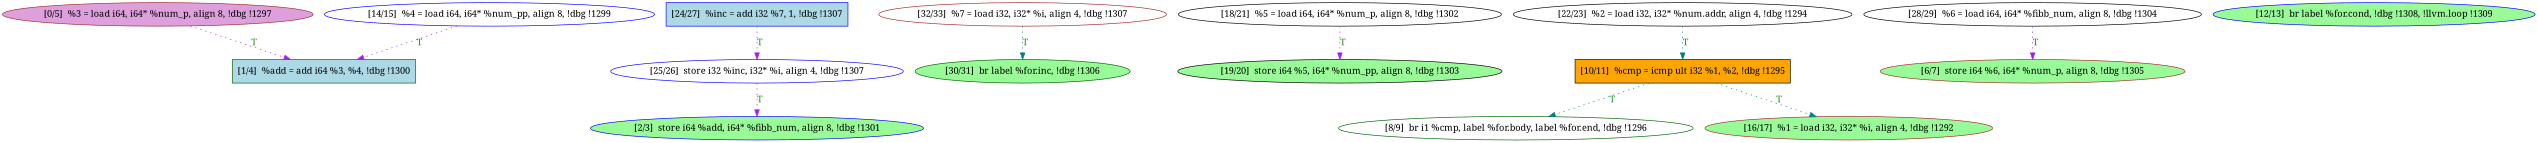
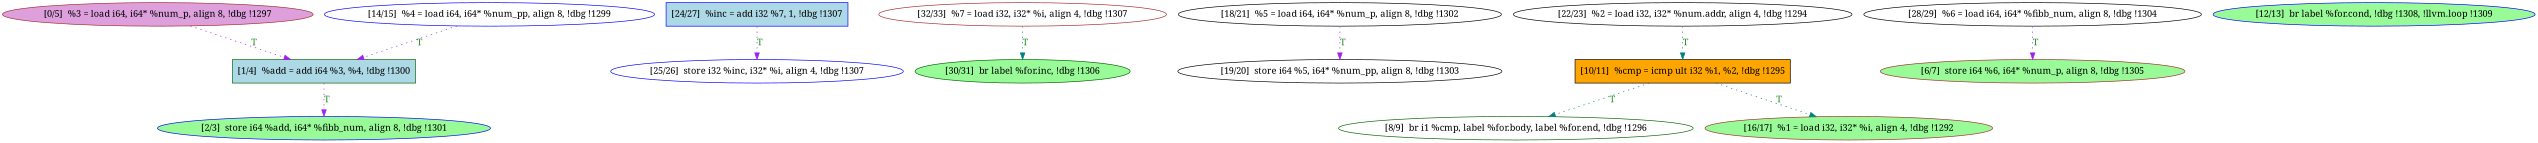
  digraph {
    fontname="Noto Serif"
    node [color=blue fillcolor=white fontname="Noto Serif" shape=ellipse style=filled]
    edge [color=purple fontcolor=forestgreen fontname="Noto Serif" style=dotted]
    n1 [color=brown fillcolor=plum label="[0/5]  %3 = load i64, i64* %num_p, align 8, !dbg !1297"]
    n2 [color=darkgreen fillcolor=lightblue label="[1/4]  %add = add i64 %3, %4, !dbg !1300" shape=rectangle]
    n3 [fillcolor=palegreen label="[2/3]  store i64 %add, i64* %fibb_num, align 8, !dbg !1301"]
    n4 [label="[25/26]  store i32 %inc, i32* %i, align 4, !dbg !1307"]
    n5 [color=darkgreen fillcolor=palegreen label="[30/31]  br label %for.inc, !dbg !1306"]
-   n6 [color=black fillcolor=palegreen label="[19/20]  store i64 %5, i64* %num_pp, align 8, !dbg !1303"]
+   n6 [color=black label="[19/20]  store i64 %5, i64* %num_pp, align 8, !dbg !1303"]
    n7 [color=darkgreen label="[8/9]  br i1 %cmp, label %for.body, label %for.end, !dbg !1296"]
    n8 [fillcolor=lightblue label="[24/27]  %inc = add i32 %7, 1, !dbg !1307" shape=rectangle]
    n9 [color=brown fillcolor=palegreen label="[16/17]  %1 = load i32, i32* %i, align 4, !dbg !1292"]
    n10 [color=black fillcolor=orange label="[10/11]  %cmp = icmp ult i32 %1, %2, !dbg !1295" shape=rectangle]
    n11 [label="[14/15]  %4 = load i64, i64* %num_pp, align 8, !dbg !1299"]
    n12 [color=black label="[28/29]  %6 = load i64, i64* %fibb_num, align 8, !dbg !1304"]
    n13 [color=brown fillcolor=palegreen label="[6/7]  store i64 %6, i64* %num_p, align 8, !dbg !1305"]
    n14 [color=black label="[18/21]  %5 = load i64, i64* %num_p, align 8, !dbg !1302"]
    n15 [color=black label="[22/23]  %2 = load i32, i32* %num.addr, align 4, !dbg !1294"]
    n16 [color=brown label="[32/33]  %7 = load i32, i32* %i, align 4, !dbg !1307"]
    n17 [fillcolor=palegreen label="[12/13]  br label %for.cond, !dbg !1308, !llvm.loop !1309"]
    n1 -> n2 [label=T]
-   n4 -> n3 [label=T]
+   n2 -> n3 [label=T]
    n8 -> n4 [label=T]
    n10 -> n7 [color=teal label=T]
    n10 -> n9 [color=teal label=T]
    n11 -> n2 [label=T]
    n12 -> n13 [label=T]
    n14 -> n6 [label=T]
    n15 -> n10 [color=teal label=T]
    n16 -> n5 [color=teal label=T]
  }
